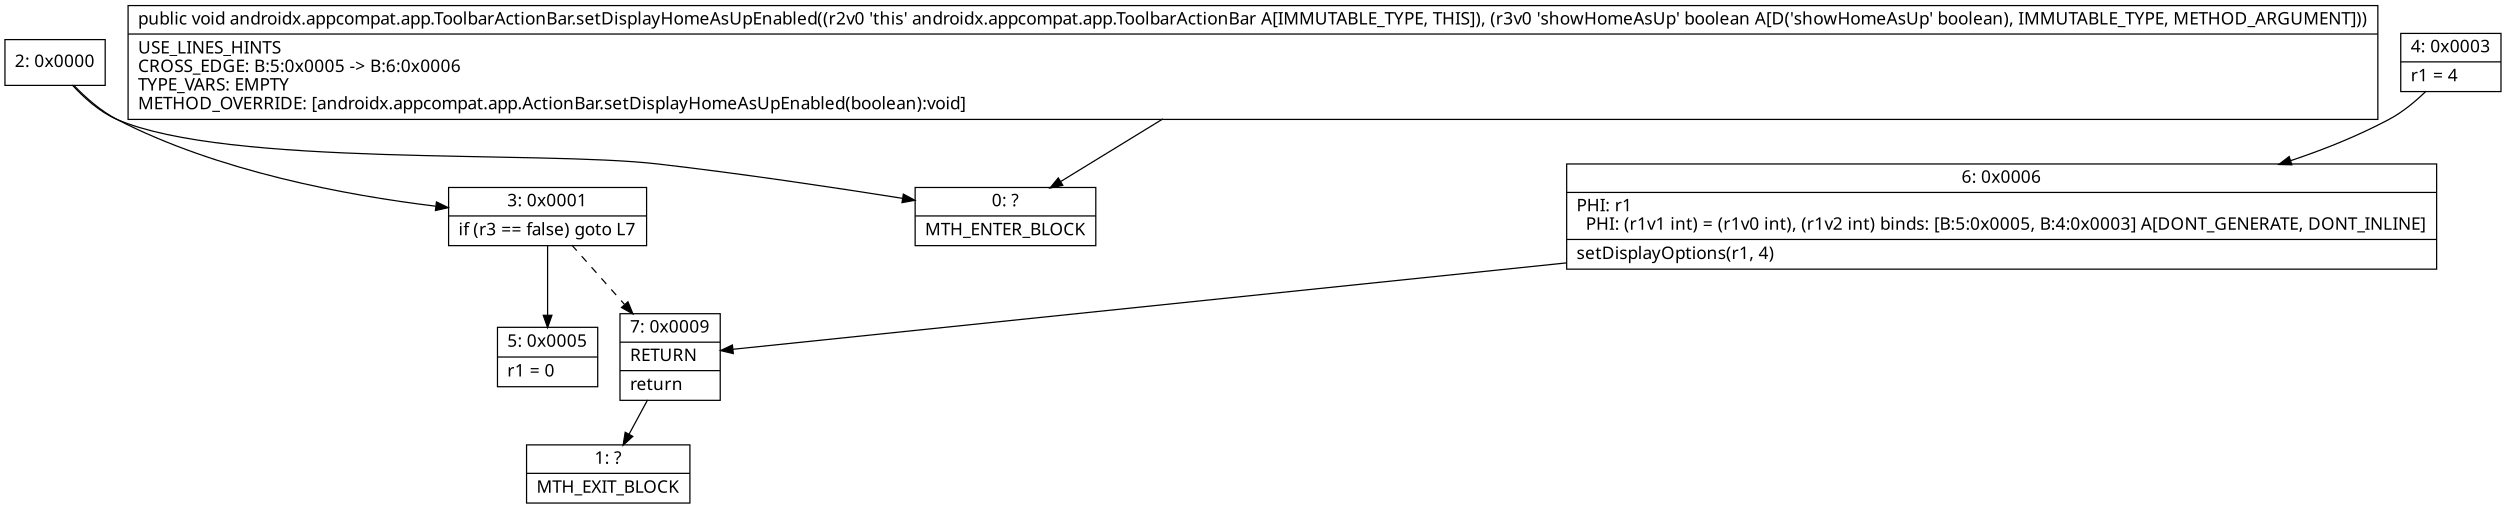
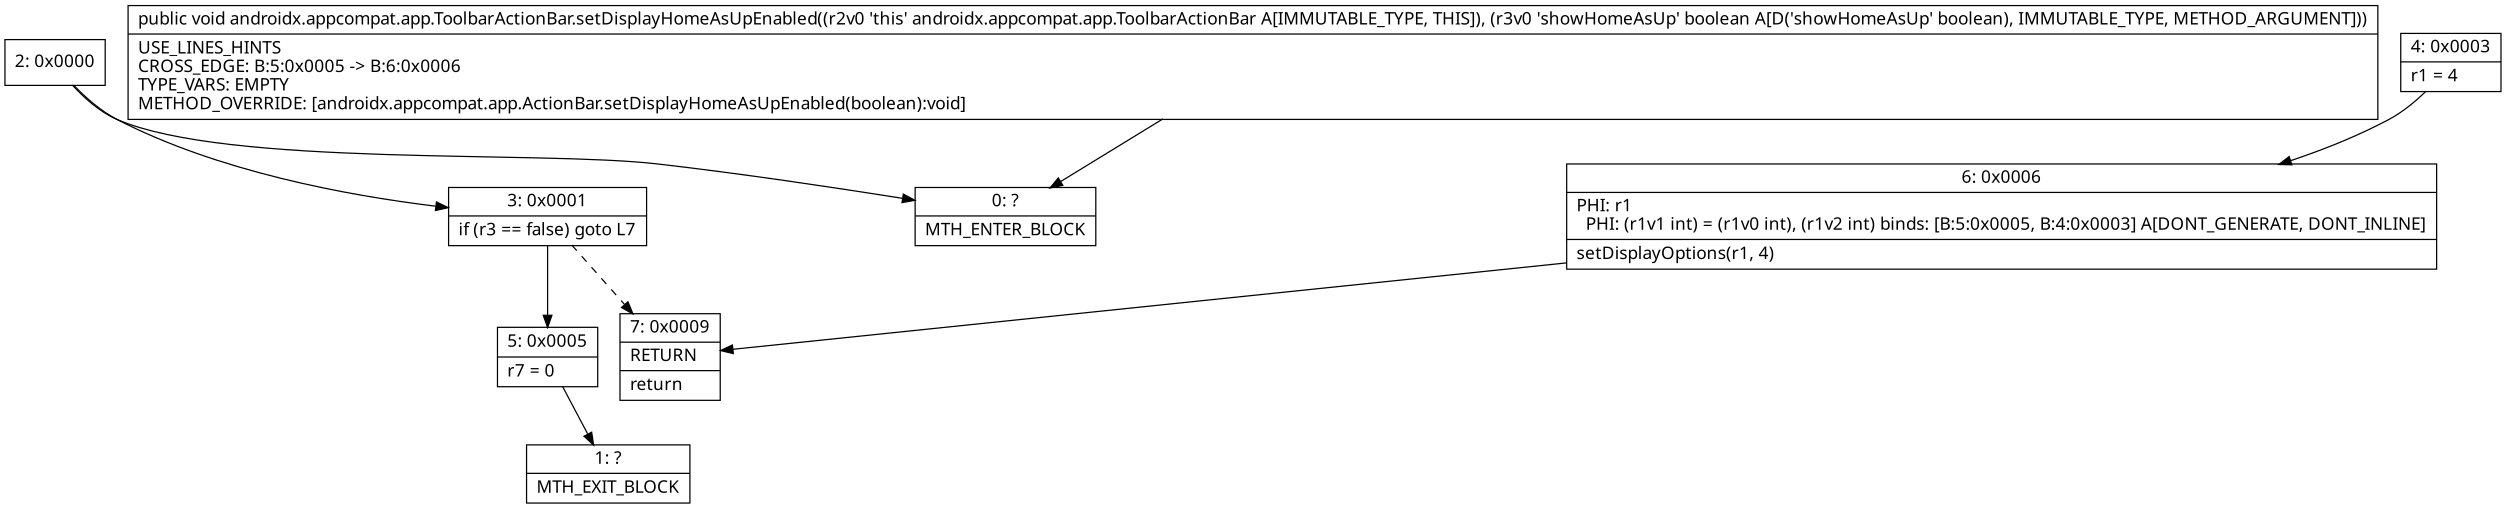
  digraph {
    fontname="Noto Sans"
    node [fontname="Noto Sans" shape=record]
    edge [fontname="Noto Sans"]
    n1 [label="{0\:\ ?|MTH_ENTER_BLOCK\l}"]
    n2 [label="{2\:\ 0x0000}"]
    n3 [label="{3\:\ 0x0001|if (r3 == false) goto L7\l}"]
-   n4 [label="{5\:\ 0x0005|r1 = 0\l}"]
+   n4 [label="{5\:\ 0x0005|r7 = 0\l}"]
    n5 [label="{7\:\ 0x0009|RETURN\l|return\l}"]
    n6 [label="{4\:\ 0x0003|r1 = 4\l}"]
    n7 [label="{6\:\ 0x0006|PHI: r1 \l  PHI: (r1v1 int) = (r1v0 int), (r1v2 int) binds: [B:5:0x0005, B:4:0x0003] A[DONT_GENERATE, DONT_INLINE]\l|setDisplayOptions(r1, 4)\l}"]
    n8 [label="{1\:\ ?|MTH_EXIT_BLOCK\l}"]
    n9 [label="{public void androidx.appcompat.app.ToolbarActionBar.setDisplayHomeAsUpEnabled((r2v0 'this' androidx.appcompat.app.ToolbarActionBar A[IMMUTABLE_TYPE, THIS]), (r3v0 'showHomeAsUp' boolean A[D('showHomeAsUp' boolean), IMMUTABLE_TYPE, METHOD_ARGUMENT]))  | USE_LINES_HINTS\lCROSS_EDGE: B:5:0x0005 \-\> B:6:0x0006\lTYPE_VARS: EMPTY\lMETHOD_OVERRIDE: [androidx.appcompat.app.ActionBar.setDisplayHomeAsUpEnabled(boolean):void]\l}"]
    n2 -> n1
    n2 -> n3
    n3 -> n4
    n3 -> n5 [style=dashed]
-   n5 -> n8
+   n4 -> n8
    n6 -> n7
    n7 -> n5
    n9 -> n1
  }
